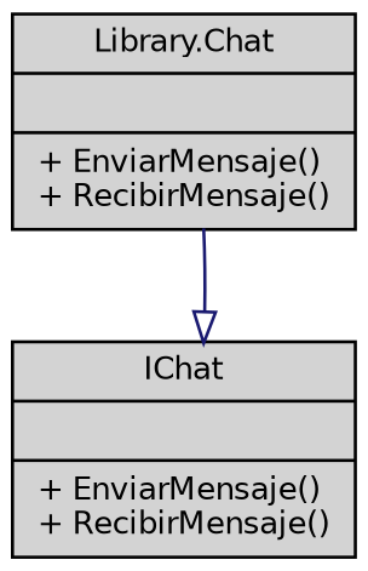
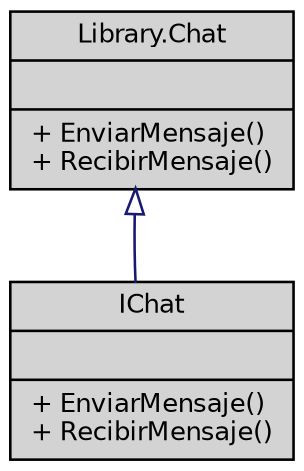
  digraph {
    node [color=black fillcolor=lightgrey fontname=Helvetica fontsize=10 shape=record style=filled]
    n1 [fontcolor=black height=0.2 label="{Library.Chat\n||+ EnviarMensaje()\l+ RecibirMensaje()\l}" width=0.4]
    n2 [height=0.2 label="{IChat\n||+ EnviarMensaje()\l+ RecibirMensaje()\l}" width=0.4]
-   n2 -> n1 [arrowtail=onormal color=midnightblue dir=back fontname=Helvetica fontsize=10 labelfontname=Helvetica labelfontsize=10 style=solid]
+   n1 -> n2 [arrowtail=onormal color=midnightblue dir=back fontname=Helvetica fontsize=10 labelfontname=Helvetica labelfontsize=10 style=solid]
  }
